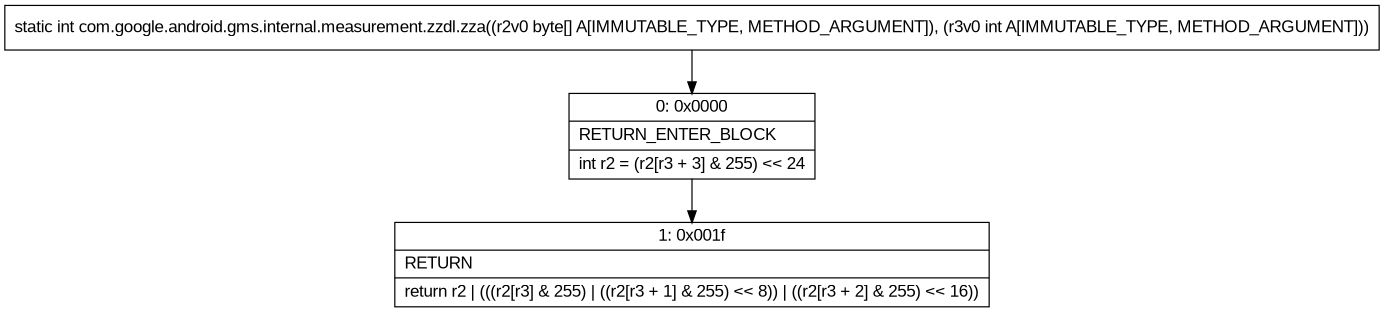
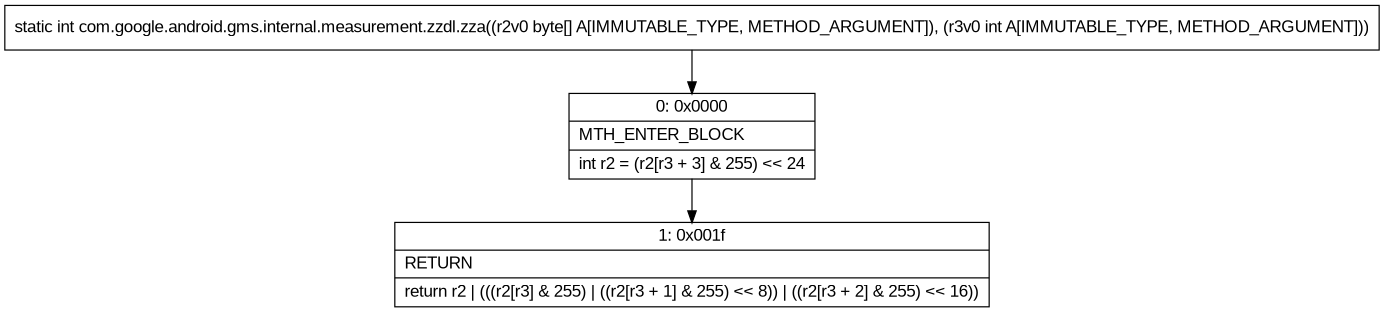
  digraph {
    fontname="Liberation Sans"
    node [shape=record fontname="Liberation Sans"]
    edge [fontname="Liberation Sans"]
-   n1 [label="{0\:\ 0x0000|RETURN_ENTER_BLOCK\l|int r2 = (r2[r3 + 3] & 255) \<\< 24\l}"]
+   n1 [label="{0\:\ 0x0000|MTH_ENTER_BLOCK\l|int r2 = (r2[r3 + 3] & 255) \<\< 24\l}"]
    n2 [label="{1\:\ 0x001f|RETURN\l|return r2 \| (((r2[r3] & 255) \| ((r2[r3 + 1] & 255) \<\< 8)) \| ((r2[r3 + 2] & 255) \<\< 16))\l}"]
    n3 [label="{static int com.google.android.gms.internal.measurement.zzdl.zza((r2v0 byte[] A[IMMUTABLE_TYPE, METHOD_ARGUMENT]), (r3v0 int A[IMMUTABLE_TYPE, METHOD_ARGUMENT])) }"]
    n1 -> n2
    n3 -> n1
  }
